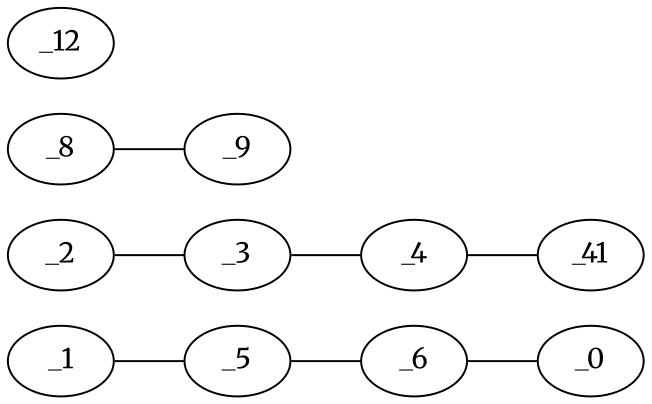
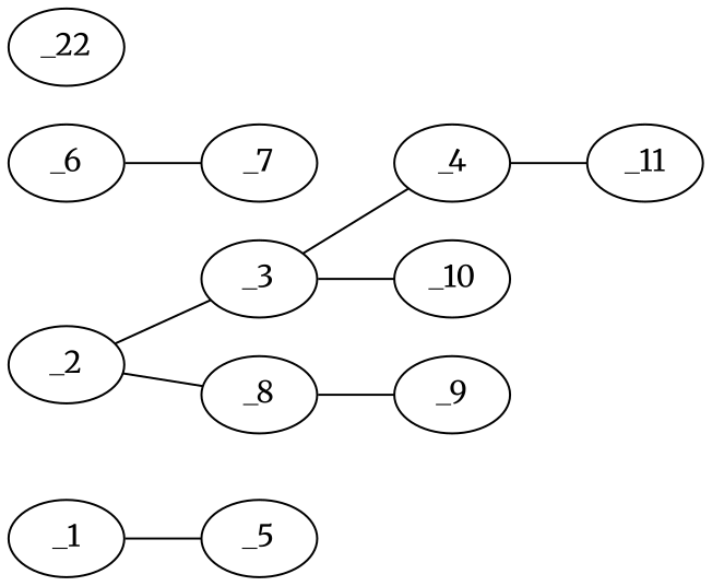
  graph {
    fontname=Merriweather
    rankdir=LR
    node [charge=0 chem=1 fontname=Merriweather symbol="C  " x=3.7601 y=-0.4081]
    edge [fontname=Merriweather valence=1]
    _1 [chem=4 symbol="N  " x=4.2601]
    _5 [x=3.2601]
    _2 [x=4.5691 y=0.5429]
    _3 [y=1.1307]
    _8 [x=5.5201 y=0.8519]
    _6 [x=2.6723 y=-1.2172]
    _4 [x=2.9511 y=0.5429]
+   _10 [chem=2 symbol="O  " y=2.1307]
    _9 [chem=2 symbol="O  " x=6.2633 y=0.1828]
-   _7 [chem=2 symbol="O  " x=3.079 y=-2.1307 label=_0]
-   _11 [chem=2 symbol="O  " x=2 y=0.8519 label=_41]
-   _12 [chem=7 symbol="Cl " x=8.2633 y=0]
+   _7 [chem=2 symbol="O  " x=3.079 y=-2.1307]
+   _11 [chem=2 symbol="O  " x=2 y=0.8519]
+   _12 [chem=7 symbol="Cl " x=8.2633 y=0 label=_22]
    _1 -- _5
-   _5 -- _6
    _2 -- _3
+   _2 -- _8
    _3 -- _4
+   _3 -- _10
    _8 -- _9
    _6 -- _7
    _4 -- _11
  }
